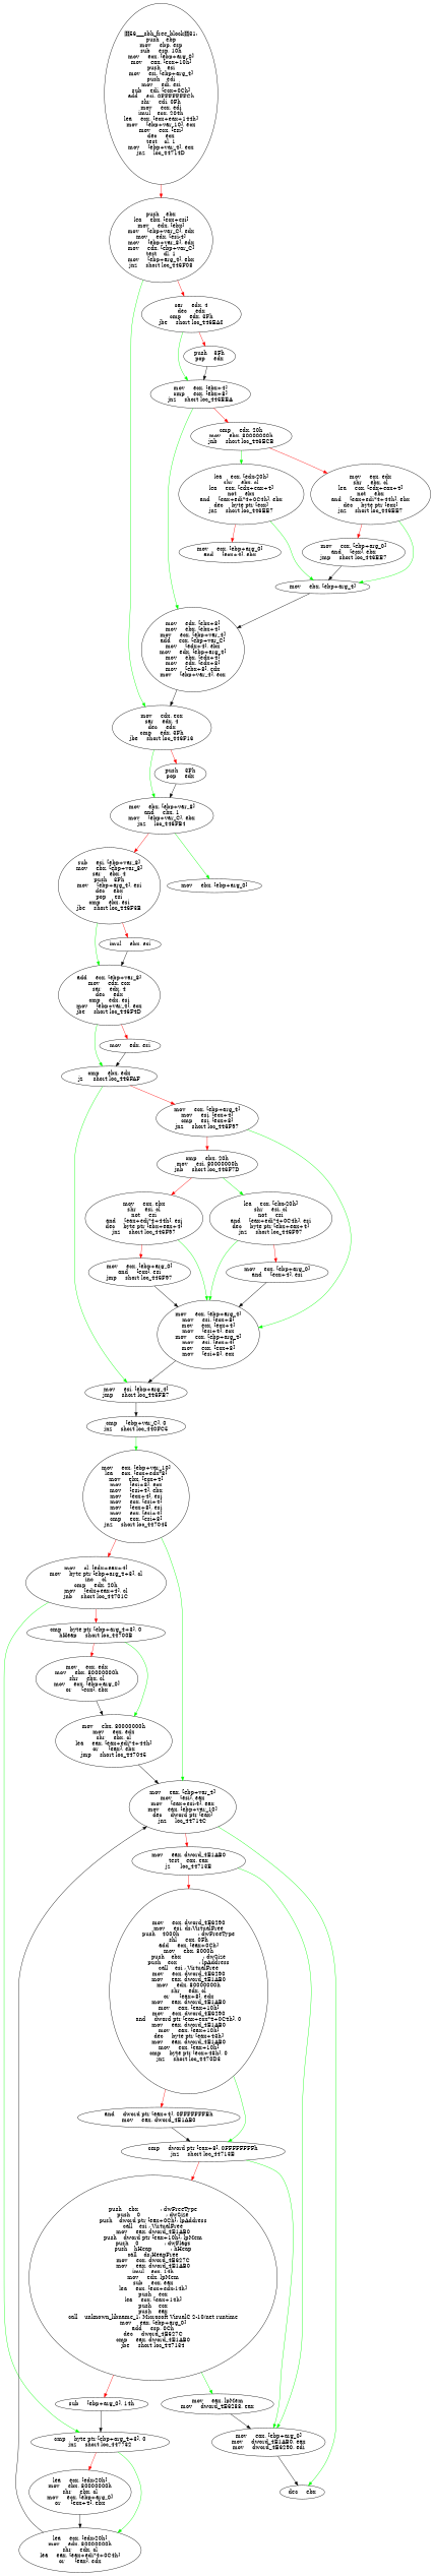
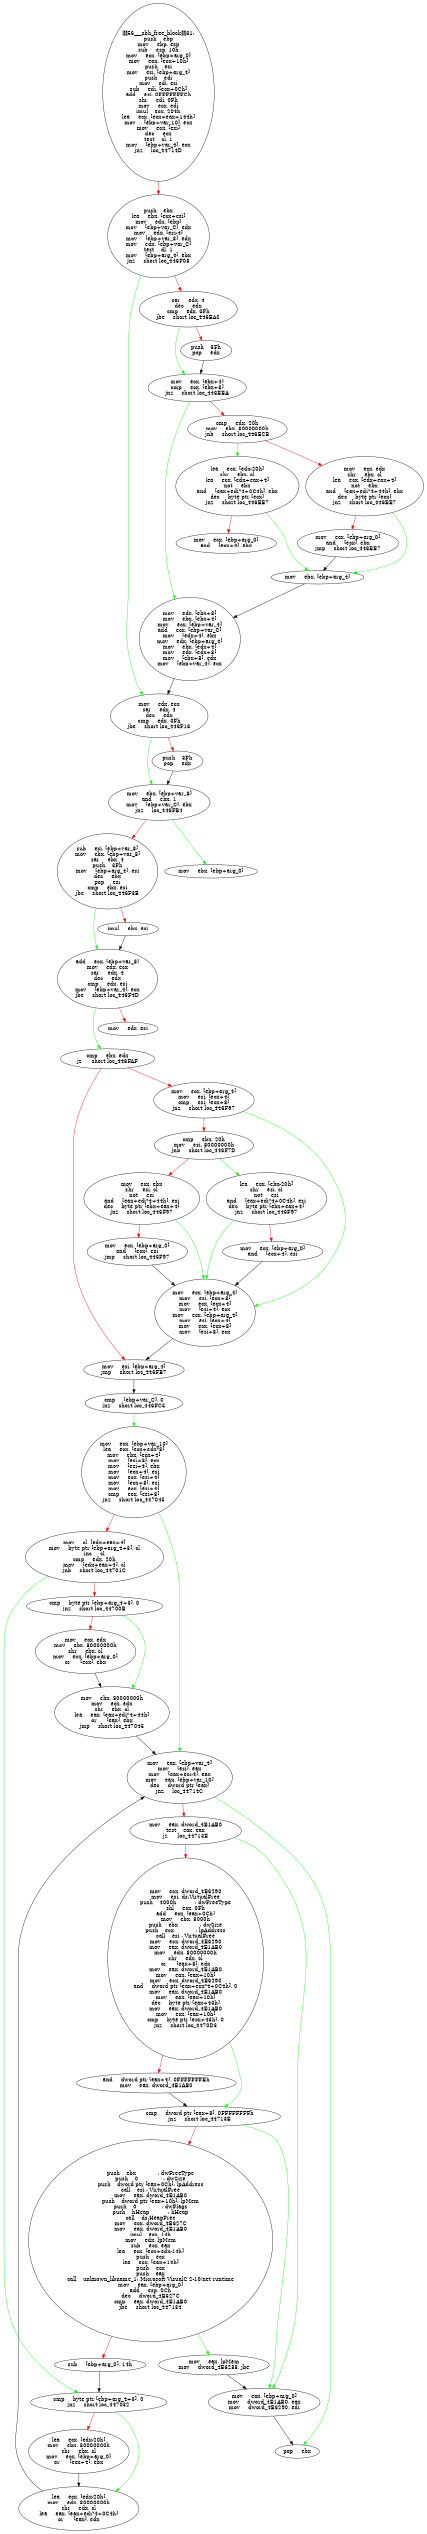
  digraph {
    edge [color=red]
    n1 [label="56___sbh_free_block31:\npush    ebp\nmov     ebp, esp\nsub     esp, 10h\nmov     ecx, [ebp+arg_0]\nmov     eax, [ecx+10h]\npush    esi\nmov     esi, [ebp+arg_4]\npush    edi\nmov     edi, esi\nsub     edi, [ecx+0Ch]\nadd     esi, 0FFFFFFFCh\nshr     edi, 0Fh\nmov     ecx, edi\nimul    ecx, 204h\nlea     ecx, [ecx+eax+144h]\nmov     [ebp+var_10], ecx\nmov     ecx, [esi]\ndec     ecx\ntest    cl, 1\nmov     [ebp+var_4], ecx\njnz     loc_44714D"]
    n2 [label="push    ebx\nlea     ebx, [ecx+esi]\nmov     edx, [ebx]\nmov     [ebp+var_C], edx\nmov     edx, [esi-4]\nmov     [ebp+var_8], edx\nmov     edx, [ebp+var_C]\ntest    dl, 1\nmov     [ebp+arg_4], ebx\njnz     short loc_446F08"]
    n3 [label="sar     edx, 4\ndec     edx\ncmp     edx, 3Fh\njbe     short loc_446EA0"]
    n4 [label="mov     edx, ecx\nsar     edx, 4\ndec     edx\ncmp     edx, 3Fh\njbe     short loc_446F16"]
    n5 [label="push    3Fh\npop     edx"]
    n6 [label="mov     ecx, [ebx+4]\ncmp     ecx, [ebx+8]\njnz     short loc_446EEA"]
    n7 [label="push    3Fh\npop     edx"]
    n8 [label="mov     ebx, [ebp+var_8]\nand     ebx, 1\nmov     [ebp+var_C], ebx\njnz     loc_446FB4"]
    n9 [label="cmp     edx, 20h\nmov     ebx, 80000000h\njnb     short loc_446ECB"]
    n10 [label="mov     edx, [ebx+8]\nmov     ebx, [ebx+4]\nmov     ecx, [ebp+var_4]\nadd     ecx, [ebp+var_C]\nmov     [edx+4], ebx\nmov     edx, [ebp+arg_4]\nmov     ebx, [edx+4]\nmov     edx, [edx+8]\nmov     [ebx+8], edx\nmov     [ebp+var_4], ecx"]
    n11 [label="mov     ecx, edx\nshr     ebx, cl\nlea     ecx, [edx+eax+4]\nnot     ebx\nand     [eax+edi*4+44h], ebx\ndec     byte ptr [ecx]\njnz     short loc_446EE7"]
    n12 [label="lea     ecx, [edx-20h]\nshr     ebx, cl\nlea     ecx, [edx+eax+4]\nnot     ebx\nand     [eax+edi*4+0C4h], ebx\ndec     byte ptr [ecx]\njnz     short loc_446EE7"]
    n13 [label="mov     ecx, [ebp+arg_0]\nand     [ecx], ebx\njmp     short loc_446EE7"]
    n14 [label="mov     ebx, [ebp+arg_4]"]
    n15 [label="mov     ecx, [ebp+arg_0]\nand     [ecx+4], ebx"]
    n16 [label="sub     esi, [ebp+var_8]\nmov     ebx, [ebp+var_8]\nsar     ebx, 4\npush    3Fh\nmov     [ebp+arg_4], esi\ndec     ebx\npop     esi\ncmp     ebx, esi\njbe     short loc_446F3B"]
    n17 [label="mov     ebx, [ebp+arg_0]"]
    n18 [label="imul     ebx, esi"]
    n19 [label="add     ecx, [ebp+var_8]\nmov     edx, ecx\nsar     edx, 4\ndec     edx\ncmp     edx, esi\nmov     [ebp+var_4], ecx\njbe     short loc_446F4D"]
    n20 [label="mov     edx, esi"]
    n21 [label="cmp     ebx, edx\njz      short loc_446FAF"]
    n22 [label="mov     ecx, [ebp+arg_4]\nmov     esi, [ecx+4]\ncmp     esi, [ecx+8]\njnz     short loc_446F97"]
    n23 [label="mov     esi, [ebp+arg_4]\njmp     short loc_446FB7"]
    n24 [label="cmp     ebx, 20h\nmov     esi, 80000000h\njnb     short loc_446F7D"]
    n25 [label="mov     ecx, [ebp+arg_4]\nmov     esi, [ecx+8]\nmov     ecx, [ecx+4]\nmov     [esi+4], ecx\nmov     ecx, [ebp+arg_4]\nmov     esi, [ecx+4]\nmov     ecx, [ecx+8]\nmov     [esi+8], ecx"]
-   n26 [label="cmp     [ebp+var_C], 0\njnz     short loc_440FC5"]
+   n26 [label="cmp     [ebp+var_C], 0\njnz     short loc_446FC5"]
    n27 [label="mov     ecx, ebx\nshr     esi, cl\nnot     esi\nand     [eax+edi*4+44h], esi\ndec     byte ptr [ebx+eax+4]\njnz     short loc_446F97"]
    n28 [label="lea     ecx, [ebx-20h]\nshr     esi, cl\nnot     esi\nand     [eax+edi*4+0C4h], esi\ndec     byte ptr [ebx+eax+4]\njnz     short loc_446F97"]
    n29 [label="mov     ecx, [ebp+arg_0]\nand     [ecx], esi\njmp     short loc_446F97"]
    n30 [label="mov     ecx, [ebp+arg_0]\nand     [ecx+4], esi"]
    n31 [label="mov     ecx, [ebp+var_10]\nlea     ecx, [ecx+edx*8]\nmov     ebx, [ecx+4]\nmov     [esi+8], ecx\nmov     [esi+4], ebx\nmov     [ecx+4], esi\nmov     ecx, [esi+4]\nmov     [ecx+8], esi\nmov     ecx, [esi+4]\ncmp     ecx, [esi+8]\njnz     short loc_447045"]
    n32 [label="mov     eax, [ebp+var_4]\nmov     [esi], eax\nmov     [eax+esi-4], eax\nmov     eax, [ebp+var_10]\ndec     dword ptr [eax]\njnz     loc_44714C"]
    n33 [label="mov     cl, [edx+eax+4]\nmov     byte ptr [ebp+arg_4+3], cl\ninc     cl\ncmp     edx, 20h\nmov     [edx+eax+4], cl\njnb     short loc_44701C"]
    n34 [label="mov     eax, dword_4E1AB0\ntest    eax, eax\njz      loc_44713E"]
-   n35 [label="dec     ebx"]
-   n36 [label="cmp     byte ptr [ebp+arg_4+3], 0\nhHeap     short loc_44700B"]
-   n37 [label="cmp     byte ptr [ebp+arg_4+3], 0\njnz     short loc_447732"]
+   n35 [label="pop     ebx"]
+   n36 [label="cmp     byte ptr [ebp+arg_4+3], 0\njnz     short loc_44700B"]
+   n37 [label="cmp     byte ptr [ebp+arg_4+3], 0\njnz     short loc_447032"]
    n38 [label="mov     ecx, edx\nmov     ebx, 80000000h\nshr     ebx, cl\nmov     ecx, [ebp+arg_0]\nor      [ecx], ebx"]
    n39 [label="mov     ebx, 80000000h\nmov     ecx, edx\nshr     ebx, cl\nlea     eax, [eax+edi*4+44h]\nor      [eax], ebx\njmp     short loc_447045"]
    n40 [label="lea     ecx, [edx-20h]\nmov     ebx, 80000000h\nshr     ebx, cl\nmov     ecx, [ebp+arg_0]\nor      [ecx+4], ebx"]
    n41 [label="lea     ecx, [edx-20h]\nmov     edx, 80000000h\nshr     edx, cl\nlea     eax, [eax+edi*4+0C4h]\nor      [eax], edx"]
    n42 [label="mov     ecx, dword_4E6290\nmov     esi, ds:VirtualFree\npush    4000h           ; dwFreeType\nshl     ecx, 0Fh\nadd     ecx, [eax+0Ch]\nmov     ebx, 8000h\npush    ebx             ; dwSize\npush    ecx             ; lpAddress\ncall    esi ; VirtualFree\nmov     ecx, dword_4E6290\nmov     eax, dword_4E1AB0\nmov     edx, 80000000h\nshr     edx, cl\nor      [eax+8], edx\nmov     eax, dword_4E1AB0\nmov     eax, [eax+10h]\nmov     ecx, dword_4E6290\nand     dword ptr [eax+ecx*4+0C4h], 0\nmov     eax, dword_4E1AB0\nmov     eax, [eax+10h]\ndec     byte ptr [eax+43h]\nmov     eax, dword_4E1AB0\nmov     ecx, [eax+10h]\ncmp     byte ptr [ecx+43h], 0\njnz     short loc_4470D3"]
    n43 [label="mov     eax, [ebp+arg_0]\nmov     dword_4E1AB0, eax\nmov     dword_4E6290, edi"]
    n44 [label="and     dword ptr [eax+4], 0FFFFFFFEh\nmov     eax, dword_4E1AB0"]
    n45 [label="cmp     dword ptr [eax+8], 0FFFFFFFFh\njnz     short loc_44713E"]
    n46 [label="push    ebx             ; dwFreeType\npush    0               ; dwSize\npush    dword ptr [eax+0Ch]; lpAddress\ncall    esi ; VirtualFree\nmov     eax, dword_4E1AB0\npush    dword ptr [eax+10h]; lpMem\npush    0               ; dwFlags\npush    hHeap           ; hHeap\ncall    ds:HeapFree\nmov     ecx, dword_4E627C\nmov     eax, dword_4E1AB0\nimul    ecx, 14h\nmov     edx, lpMem\nsub     ecx, eax\nlea     ecx, [ecx+edx-14h]\npush    ecx\nlea     ecx, [eax+14h]\npush    ecx\npush    eax\ncall    unknown_libname_1; Microsoft VisualC 2-10/net runtime\nmov     eax, [ebp+arg_0]\nadd     esp, 0Ch\ndec     dword_4E627C\ncmp     eax, dword_4E1AB0\njbe     short loc_447134"]
    n47 [label="sub     [ebp+arg_0], 14h"]
-   n48 [label="mov     eax, lpMem\nmov     dword_4E6288, eax"]
+   n48 [label="mov     eax, lpMem\nmov     dword_4E6288, jbe"]
    n1 -> n2
    n2 -> n3
    n2 -> n4 [color=green]
    n3 -> n5
    n3 -> n6 [color=green]
    n4 -> n7
    n4 -> n8 [color=green]
    n5 -> n6 [color=black]
    n6 -> n9
    n6 -> n10 [color=green]
    n7 -> n8 [color=black]
    n8 -> n16
    n8 -> n17 [color=green]
    n9 -> n11
    n9 -> n12 [color=green]
    n10 -> n4 [color=black]
    n11 -> n13
    n11 -> n14 [color=green]
    n12 -> n14 [color=green]
    n12 -> n15
    n13 -> n14 [color=black]
    n14 -> n10 [color=black]
    n16 -> n18
    n16 -> n19 [color=green]
    n18 -> n19 [color=black]
    n19 -> n20
    n19 -> n21 [color=green]
-   n20 -> n21 [color=black]
    n21 -> n22
-   n21 -> n23 [color=green]
+   n21 -> n23
    n22 -> n24
    n22 -> n25 [color=green]
    n23 -> n26 [color=black]
    n24 -> n27
    n24 -> n28 [color=green]
    n25 -> n23 [color=black]
    n26 -> n31 [color=green]
    n27 -> n25 [color=green]
    n27 -> n29
    n28 -> n25 [color=green]
    n28 -> n30
    n29 -> n25 [color=black]
    n30 -> n25 [color=black]
    n31 -> n32 [color=green]
    n31 -> n33
    n32 -> n34
    n32 -> n35 [color=green]
    n33 -> n36
    n33 -> n37 [color=green]
    n34 -> n42
    n34 -> n43 [color=green]
    n36 -> n38
    n36 -> n39 [color=green]
    n37 -> n40
    n37 -> n41 [color=green]
    n38 -> n39 [color=black]
    n39 -> n32 [color=black]
    n40 -> n41 [color=black]
    n41 -> n32 [color=black]
    n42 -> n44
    n42 -> n45 [color=green]
    n43 -> n35 [color=black]
    n44 -> n45 [color=black]
    n45 -> n43 [color=green]
    n45 -> n46
    n46 -> n47
    n46 -> n48 [color=green]
    n47 -> n37 [color=black]
    n48 -> n43 [color=black]
  }
